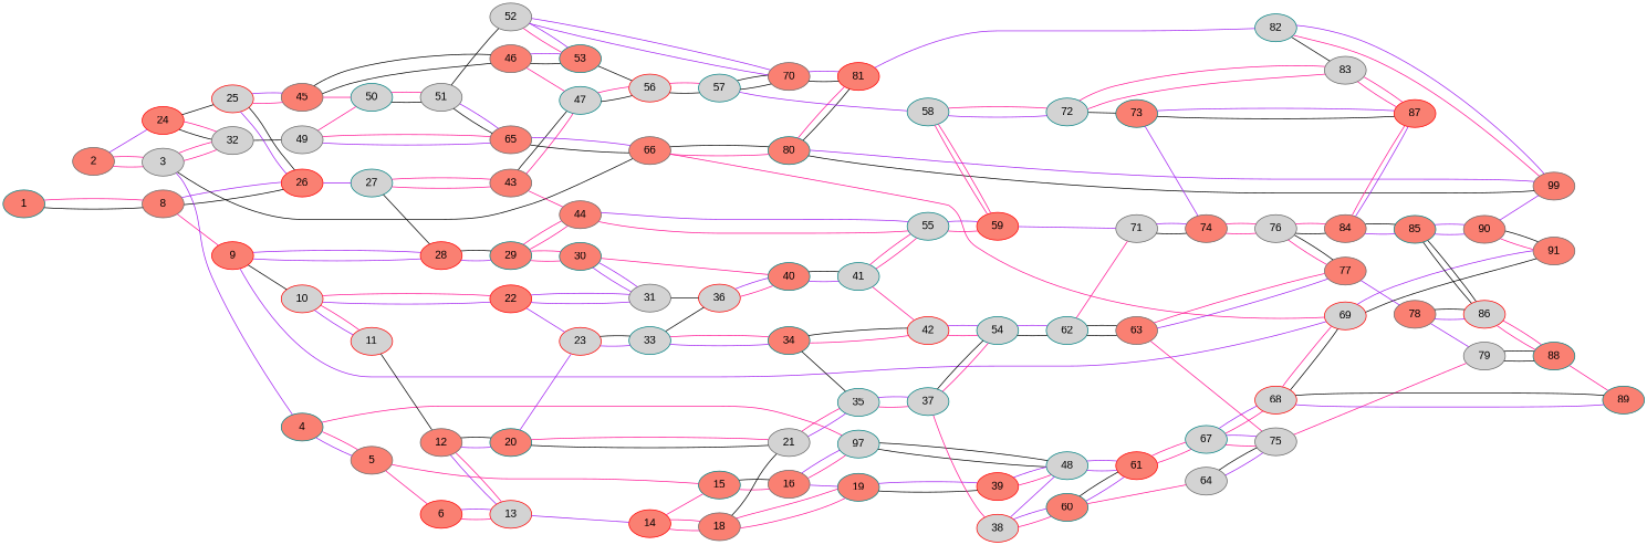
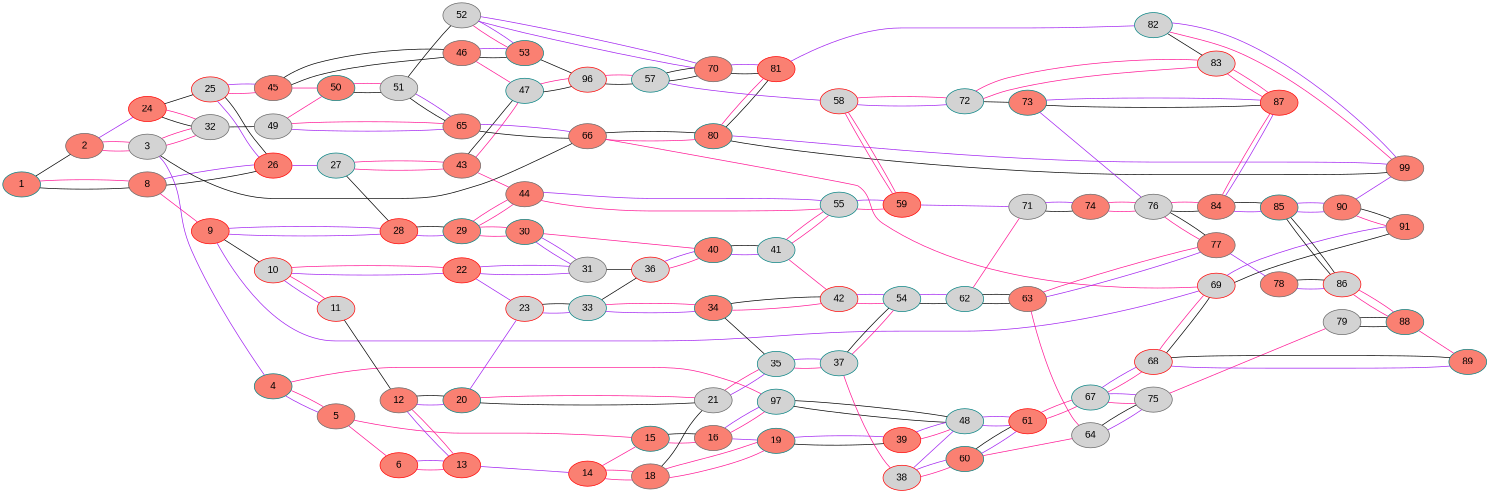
  graph {
    fontname="Liberation Sans"
    rankdir=LR
    node [color=gray40 fillcolor=salmon fontname="Liberation Sans" style=filled]
    edge [color=deeppink fontname="Liberation Sans"]
    1 [color=teal]
    2
    8
    3 [fillcolor=lightgrey]
    24 [color=red]
    9 [color=red]
    26 [color=red]
    4 [color=teal]
    32 [fillcolor=lightgrey]
    66
    25 [color=red fillcolor=lightgrey]
    5
    n13 [color=teal fillcolor=lightgrey label=97]
    49 [fillcolor=lightgrey]
    69 [color=red fillcolor=lightgrey]
    80 [color=teal]
    6 [color=red]
    15 [color=teal]
    48 [color=teal fillcolor=lightgrey]
    91
-   13 [color=red fillcolor=lightgrey]
+   13 [color=red]
    16
    14 [color=red]
    11 [color=red fillcolor=lightgrey]
    12
    10 [color=red fillcolor=lightgrey]
    28 [color=red]
    27 [color=teal fillcolor=lightgrey]
    22 [color=red]
    29 [color=teal]
    23 [color=red fillcolor=lightgrey]
    31 [fillcolor=lightgrey]
    20 [color=teal]
    21 [fillcolor=lightgrey]
    18
    19 [color=teal]
    39 [color=red]
    61 [color=red]
    35 [color=teal fillcolor=lightgrey]
    33 [color=teal fillcolor=lightgrey]
    37 [color=teal fillcolor=lightgrey]
    36 [color=red fillcolor=lightgrey]
    34 [color=teal]
    45
    46
-   50 [color=teal fillcolor=lightgrey]
+   50 [color=teal]
    43
    44
    47 [color=teal fillcolor=lightgrey]
    30 [color=teal]
    40 [color=teal]
    55 [color=teal fillcolor=lightgrey]
    41 [color=teal fillcolor=lightgrey]
    65
    42 [color=red fillcolor=lightgrey]
    54 [color=teal fillcolor=lightgrey]
    38 [color=red fillcolor=lightgrey]
    60 [color=teal]
    62 [color=teal fillcolor=lightgrey]
    64 [fillcolor=lightgrey]
    59 [color=red]
-   56 [color=red fillcolor=lightgrey]
+   56 [color=red fillcolor=lightgrey label=96]
    53 [color=teal]
    51 [fillcolor=lightgrey]
    57 [color=teal fillcolor=lightgrey]
    67 [color=teal fillcolor=lightgrey]
    52 [fillcolor=lightgrey]
    70
    81 [color=red]
    71 [fillcolor=lightgrey]
    63
-   58 [color=teal fillcolor=lightgrey]
+   58 [color=red fillcolor=lightgrey]
    72 [color=teal fillcolor=lightgrey]
    73 [color=teal]
-   83 [fillcolor=lightgrey]
+   83 [color=red fillcolor=lightgrey]
    74
    75 [fillcolor=lightgrey]
    68 [color=red fillcolor=lightgrey]
    77
    78
    79 [fillcolor=lightgrey]
    n82 [label=99]
    89 [color=teal]
    82 [color=teal fillcolor=lightgrey]
    76 [fillcolor=lightgrey]
    87 [color=red]
    84
    88 [color=teal]
    85 [color=teal]
    86 [color=red fillcolor=lightgrey]
    90
+   1 -- 2 [color=black]
    1 -- 8 [color=black]
    1 -- 8
    2 -- 3
    2 -- 3
    2 -- 24 [color=purple]
    8 -- 9
    8 -- 26 [color=black]
    8 -- 26 [color=purple]
    3 -- 4 [color=purple]
    3 -- 32
    3 -- 32
    3 -- 66 [color=black]
    24 -- 32 [color=black]
    24 -- 32
    24 -- 25 [color=black]
    9 -- 69 [color=purple]
    9 -- 10 [color=black]
    9 -- 28 [color=purple]
    9 -- 28 [color=purple]
    26 -- 27 [color=purple]
    4 -- 5 [color=purple]
    4 -- 5
    4 -- n13
    32 -- 49 [color=black]
    66 -- 69
    66 -- 80
    66 -- 80 [color=black]
    25 -- 26 [color=purple]
    25 -- 26 [color=black]
    25 -- 45
    25 -- 45 [color=purple]
    5 -- 6
    5 -- 15
    n13 -- 48 [color=black]
    n13 -- 48 [color=black]
    49 -- 50
    49 -- 65 [color=purple]
    49 -- 65
    69 -- 91 [color=black]
    69 -- 91 [color=purple]
    80 -- 81 [color=black]
    80 -- 81
    80 -- n82 [color=black]
    80 -- n82 [color=purple]
    6 -- 13
    6 -- 13 [color=purple]
    15 -- 16
    15 -- 16 [color=black]
    48 -- 61 [color=purple]
    48 -- 61 [color=purple]
    13 -- 14 [color=purple]
    16 -- n13
    16 -- n13 [color=purple]
    16 -- 19 [color=purple]
    14 -- 15
    14 -- 18
    14 -- 18
    11 -- 12 [color=black]
    12 -- 13 [color=purple]
    12 -- 13
    12 -- 20 [color=purple]
    12 -- 20 [color=black]
    10 -- 11 [color=purple]
    10 -- 11
    10 -- 22 [color=purple]
    10 -- 22
    28 -- 29 [color=purple]
    28 -- 29 [color=black]
    27 -- 28 [color=black]
    27 -- 43
    27 -- 43
    22 -- 23 [color=purple]
    22 -- 31 [color=purple]
    22 -- 31 [color=purple]
    29 -- 44
    29 -- 44
    29 -- 30
    29 -- 30
    23 -- 33 [color=purple]
    23 -- 33 [color=black]
    31 -- 36 [color=black]
    20 -- 23 [color=purple]
    20 -- 21 [color=black]
    20 -- 21
    21 -- 35 [color=purple]
    21 -- 35
    18 -- 21 [color=black]
    18 -- 19
    18 -- 19
    19 -- 39 [color=black]
    19 -- 39 [color=purple]
    39 -- 48
    39 -- 48 [color=purple]
    61 -- 67
    61 -- 67
    35 -- 37
    35 -- 37 [color=purple]
    33 -- 36 [color=black]
    33 -- 34 [color=purple]
    33 -- 34
    37 -- 54
    37 -- 54 [color=black]
    37 -- 38
    36 -- 40
    36 -- 40 [color=purple]
    34 -- 35 [color=black]
    34 -- 42
    34 -- 42 [color=black]
    45 -- 46 [color=black]
    45 -- 46 [color=black]
    45 -- 50
    46 -- 47
    46 -- 53 [color=black]
    46 -- 53 [color=purple]
    50 -- 51 [color=black]
    50 -- 51
    43 -- 44
    43 -- 47
    43 -- 47 [color=black]
    44 -- 55
    44 -- 55 [color=purple]
    47 -- 56 [color=black]
    47 -- 56
    30 -- 31 [color=purple]
    30 -- 31 [color=purple]
    30 -- 40
    40 -- 41 [color=purple]
    40 -- 41 [color=black]
    55 -- 59
    55 -- 59 [color=purple]
    41 -- 55
    41 -- 55
    41 -- 42
    65 -- 66 [color=black]
    65 -- 66 [color=purple]
    42 -- 54
    42 -- 54 [color=purple]
    54 -- 62 [color=black]
    54 -- 62 [color=purple]
    38 -- 48 [color=purple]
    38 -- 60
    38 -- 60 [color=purple]
    60 -- 61 [color=purple]
    60 -- 61 [color=black]
    60 -- 64
    62 -- 71
    62 -- 63 [color=black]
    62 -- 63 [color=black]
    64 -- 75 [color=purple]
    64 -- 75 [color=black]
    59 -- 71 [color=purple]
    56 -- 57 [color=black]
    56 -- 57
    53 -- 56 [color=black]
    51 -- 65 [color=black]
    51 -- 65 [color=purple]
    51 -- 52 [color=black]
    57 -- 70 [color=black]
    57 -- 70 [color=black]
    57 -- 58 [color=purple]
    67 -- 75
    67 -- 75 [color=purple]
    67 -- 68
    67 -- 68 [color=purple]
    52 -- 53
    52 -- 53 [color=purple]
    52 -- 70 [color=purple]
    52 -- 70 [color=purple]
    70 -- 81 [color=black]
    70 -- 81 [color=purple]
    81 -- 82 [color=purple]
    71 -- 74 [color=black]
    71 -- 74 [color=purple]
-   63 -- 75
+   63 -- 64
    63 -- 77 [color=purple]
    63 -- 77
    58 -- 59
    58 -- 59
    58 -- 72 [color=purple]
    58 -- 72
    72 -- 73 [color=black]
    72 -- 83
    72 -- 83
-   73 -- 74 [color=purple]
+   73 -- 76 [color=purple]
    73 -- 87 [color=black]
    73 -- 87 [color=purple]
    83 -- 87
    83 -- 87
    74 -- 76
    74 -- 76
    75 -- 79
    68 -- 69 [color=black]
    68 -- 69
    68 -- 89 [color=purple]
    68 -- 89 [color=black]
    77 -- 78 [color=purple]
-   78 -- 79 [color=purple]
    78 -- 86 [color=purple]
    78 -- 86 [color=black]
    79 -- 88 [color=black]
    79 -- 88 [color=black]
    82 -- 83 [color=black]
    82 -- n82
    82 -- n82 [color=purple]
    76 -- 77
    76 -- 77 [color=black]
    76 -- 84 [color=black]
    76 -- 84
    84 -- 87 [color=purple]
    84 -- 87
    84 -- 85 [color=purple]
    84 -- 85 [color=black]
    88 -- 89
    85 -- 86 [color=black]
    85 -- 86 [color=black]
    85 -- 90 [color=purple]
    85 -- 90 [color=purple]
    86 -- 88
    86 -- 88
    90 -- 91
    90 -- 91 [color=black]
    90 -- n82 [color=purple]
  }
